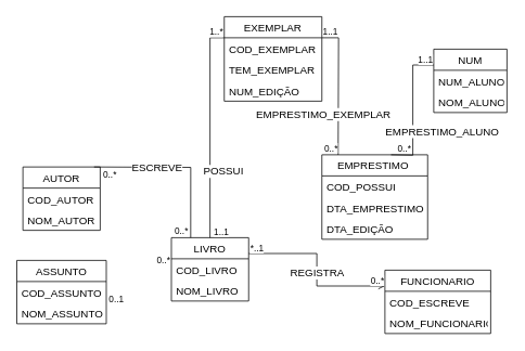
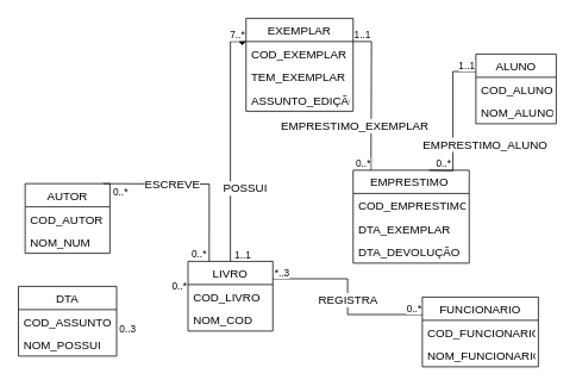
  <mxCell id="0" />
  <mxCell id="1" parent="0" />
  <mxCell id="2" value="EXEMPLAR" style="swimlane;fontStyle=0;childLayout=stackLayout;horizontal=1;startSize=26;fillColor=none;horizontalStack=0;resizeParent=1;resizeParentMax=0;resizeLast=0;collapsible=1;marginBottom=0;fontSize=13;" vertex="1" parent="1"><mxGeometry x="275" y="20" width="120" height="104" as="geometry" /></mxCell>
  <mxCell id="3" value="COD_EXEMPLAR" style="text;strokeColor=none;fillColor=none;align=left;verticalAlign=top;spacingLeft=4;spacingRight=4;overflow=hidden;rotatable=0;points=[[0,0.5],[1,0.5]];portConstraint=eastwest;fontSize=13;" vertex="1" parent="2"><mxGeometry y="26" width="120" height="26" as="geometry" /></mxCell>
  <mxCell id="4" value="TEM_EXEMPLAR" style="text;strokeColor=none;fillColor=none;align=left;verticalAlign=top;spacingLeft=4;spacingRight=4;overflow=hidden;rotatable=0;points=[[0,0.5],[1,0.5]];portConstraint=eastwest;fontSize=13;" vertex="1" parent="2"><mxGeometry y="52" width="120" height="26" as="geometry" /></mxCell>
- <mxCell id="5" value="NUM_EDIÇÃO" style="text;strokeColor=none;fillColor=none;align=left;verticalAlign=top;spacingLeft=4;spacingRight=4;overflow=hidden;rotatable=0;points=[[0,0.5],[1,0.5]];portConstraint=eastwest;fontSize=13;" vertex="1" parent="2"><mxGeometry y="78" width="120" height="26" as="geometry" /></mxCell>
+ <mxCell id="5" value="ASSUNTO_EDIÇÃO" style="text;strokeColor=none;fillColor=none;align=left;verticalAlign=top;spacingLeft=4;spacingRight=4;overflow=hidden;rotatable=0;points=[[0,0.5],[1,0.5]];portConstraint=eastwest;fontSize=13;" vertex="1" parent="2"><mxGeometry y="78" width="120" height="26" as="geometry" /></mxCell>
  <mxCell id="6" value="FUNCIONARIO" style="swimlane;fontStyle=0;childLayout=stackLayout;horizontal=1;startSize=26;fillColor=none;horizontalStack=0;resizeParent=1;resizeParentMax=0;resizeLast=0;collapsible=1;marginBottom=0;fontSize=13;" vertex="1" parent="1"><mxGeometry x="472.5" y="332" width="130" height="78" as="geometry" /></mxCell>
- <mxCell id="7" value="COD_ESCREVE" style="text;strokeColor=none;fillColor=none;align=left;verticalAlign=top;spacingLeft=4;spacingRight=4;overflow=hidden;rotatable=0;points=[[0,0.5],[1,0.5]];portConstraint=eastwest;fontSize=13;" vertex="1" parent="6"><mxGeometry y="26" width="130" height="26" as="geometry" /></mxCell>
+ <mxCell id="7" value="COD_FUNCIONARIO" style="text;strokeColor=none;fillColor=none;align=left;verticalAlign=top;spacingLeft=4;spacingRight=4;overflow=hidden;rotatable=0;points=[[0,0.5],[1,0.5]];portConstraint=eastwest;fontSize=13;" vertex="1" parent="6"><mxGeometry y="26" width="130" height="26" as="geometry" /></mxCell>
  <mxCell id="8" value="NOM_FUNCIONARIO" style="text;strokeColor=none;fillColor=none;align=left;verticalAlign=top;spacingLeft=4;spacingRight=4;overflow=hidden;rotatable=0;points=[[0,0.5],[1,0.5]];portConstraint=eastwest;fontSize=13;" vertex="1" parent="6"><mxGeometry y="52" width="130" height="26" as="geometry" /></mxCell>
  <mxCell id="9" value="AUTOR" style="swimlane;fontStyle=0;childLayout=stackLayout;horizontal=1;startSize=26;fillColor=none;horizontalStack=0;resizeParent=1;resizeParentMax=0;resizeLast=0;collapsible=1;marginBottom=0;fontSize=13;" vertex="1" parent="1"><mxGeometry x="27.5" y="205" width="95" height="78" as="geometry" /></mxCell>
  <mxCell id="10" value="COD_AUTOR" style="text;strokeColor=none;fillColor=none;align=left;verticalAlign=top;spacingLeft=4;spacingRight=4;overflow=hidden;rotatable=0;points=[[0,0.5],[1,0.5]];portConstraint=eastwest;fontSize=13;" vertex="1" parent="9"><mxGeometry y="26" width="95" height="26" as="geometry" /></mxCell>
- <mxCell id="11" value="NOM_AUTOR" style="text;strokeColor=none;fillColor=none;align=left;verticalAlign=top;spacingLeft=4;spacingRight=4;overflow=hidden;rotatable=0;points=[[0,0.5],[1,0.5]];portConstraint=eastwest;fontSize=13;" vertex="1" parent="9"><mxGeometry y="52" width="95" height="26" as="geometry" /></mxCell>
- <mxCell id="12" value="ASSUNTO" style="swimlane;fontStyle=0;childLayout=stackLayout;horizontal=1;startSize=26;fillColor=none;horizontalStack=0;resizeParent=1;resizeParentMax=0;resizeLast=0;collapsible=1;marginBottom=0;fontSize=13;" vertex="1" parent="1"><mxGeometry x="20" y="320" width="110" height="78" as="geometry" /></mxCell>
+ <mxCell id="11" value="NOM_NUM" style="text;strokeColor=none;fillColor=none;align=left;verticalAlign=top;spacingLeft=4;spacingRight=4;overflow=hidden;rotatable=0;points=[[0,0.5],[1,0.5]];portConstraint=eastwest;fontSize=13;" vertex="1" parent="9"><mxGeometry y="52" width="95" height="26" as="geometry" /></mxCell>
+ <mxCell id="12" value="DTA" style="swimlane;fontStyle=0;childLayout=stackLayout;horizontal=1;startSize=26;fillColor=none;horizontalStack=0;resizeParent=1;resizeParentMax=0;resizeLast=0;collapsible=1;marginBottom=0;fontSize=13;" vertex="1" parent="1"><mxGeometry x="20" y="320" width="110" height="78" as="geometry" /></mxCell>
  <mxCell id="13" value="COD_ASSUNTO" style="text;strokeColor=none;fillColor=none;align=left;verticalAlign=top;spacingLeft=4;spacingRight=4;overflow=hidden;rotatable=0;points=[[0,0.5],[1,0.5]];portConstraint=eastwest;fontSize=13;" vertex="1" parent="12"><mxGeometry y="26" width="110" height="26" as="geometry" /></mxCell>
- <mxCell id="14" value="NOM_ASSUNTO" style="text;strokeColor=none;fillColor=none;align=left;verticalAlign=top;spacingLeft=4;spacingRight=4;overflow=hidden;rotatable=0;points=[[0,0.5],[1,0.5]];portConstraint=eastwest;fontSize=13;" vertex="1" parent="12"><mxGeometry y="52" width="110" height="26" as="geometry" /></mxCell>
+ <mxCell id="14" value="NOM_POSSUI" style="text;strokeColor=none;fillColor=none;align=left;verticalAlign=top;spacingLeft=4;spacingRight=4;overflow=hidden;rotatable=0;points=[[0,0.5],[1,0.5]];portConstraint=eastwest;fontSize=13;" vertex="1" parent="12"><mxGeometry y="52" width="110" height="26" as="geometry" /></mxCell>
  <mxCell id="15" value="LIVRO" style="swimlane;fontStyle=0;childLayout=stackLayout;horizontal=1;startSize=26;fillColor=none;horizontalStack=0;resizeParent=1;resizeParentMax=0;resizeLast=0;collapsible=1;marginBottom=0;fontSize=13;" vertex="1" parent="1"><mxGeometry x="210" y="292" width="95" height="78" as="geometry" /></mxCell>
  <mxCell id="16" value="COD_LIVRO" style="text;strokeColor=none;fillColor=none;align=left;verticalAlign=top;spacingLeft=4;spacingRight=4;overflow=hidden;rotatable=0;points=[[0,0.5],[1,0.5]];portConstraint=eastwest;fontSize=13;" vertex="1" parent="15"><mxGeometry y="26" width="95" height="26" as="geometry" /></mxCell>
- <mxCell id="17" value="NOM_LIVRO" style="text;strokeColor=none;fillColor=none;align=left;verticalAlign=top;spacingLeft=4;spacingRight=4;overflow=hidden;rotatable=0;points=[[0,0.5],[1,0.5]];portConstraint=eastwest;fontSize=13;" vertex="1" parent="15"><mxGeometry y="52" width="95" height="26" as="geometry" /></mxCell>
+ <mxCell id="17" value="NOM_COD" style="text;strokeColor=none;fillColor=none;align=left;verticalAlign=top;spacingLeft=4;spacingRight=4;overflow=hidden;rotatable=0;points=[[0,0.5],[1,0.5]];portConstraint=eastwest;fontSize=13;" vertex="1" parent="15"><mxGeometry y="52" width="95" height="26" as="geometry" /></mxCell>
  <mxCell id="18" value="EMPRESTIMO " style="swimlane;fontStyle=0;childLayout=stackLayout;horizontal=1;startSize=26;fillColor=none;horizontalStack=0;resizeParent=1;resizeParentMax=0;resizeLast=0;collapsible=1;marginBottom=0;fontSize=13;" vertex="1" parent="1"><mxGeometry x="395" y="190" width="130" height="104" as="geometry" /></mxCell>
- <mxCell id="19" value="COD_POSSUI" style="text;strokeColor=none;fillColor=none;align=left;verticalAlign=top;spacingLeft=4;spacingRight=4;overflow=hidden;rotatable=0;points=[[0,0.5],[1,0.5]];portConstraint=eastwest;fontSize=13;" vertex="1" parent="18"><mxGeometry y="26" width="130" height="26" as="geometry" /></mxCell>
- <mxCell id="20" value="DTA_EMPRESTIMO" style="text;strokeColor=none;fillColor=none;align=left;verticalAlign=top;spacingLeft=4;spacingRight=4;overflow=hidden;rotatable=0;points=[[0,0.5],[1,0.5]];portConstraint=eastwest;fontSize=13;" vertex="1" parent="18"><mxGeometry y="52" width="130" height="26" as="geometry" /></mxCell>
- <mxCell id="21" value="DTA_EDIÇÃO" style="text;strokeColor=none;fillColor=none;align=left;verticalAlign=top;spacingLeft=4;spacingRight=4;overflow=hidden;rotatable=0;points=[[0,0.5],[1,0.5]];portConstraint=eastwest;fontSize=13;" vertex="1" parent="18"><mxGeometry y="78" width="130" height="26" as="geometry" /></mxCell>
- <mxCell id="22" value="NUM" style="swimlane;fontStyle=0;childLayout=stackLayout;horizontal=1;startSize=26;fillColor=none;horizontalStack=0;resizeParent=1;resizeParentMax=0;resizeLast=0;collapsible=1;marginBottom=0;fontSize=13;" vertex="1" parent="1"><mxGeometry x="532.5" y="60" width="90" height="78" as="geometry" /></mxCell>
- <mxCell id="23" value="NUM_ALUNO" style="text;strokeColor=none;fillColor=none;align=left;verticalAlign=top;spacingLeft=4;spacingRight=4;overflow=hidden;rotatable=0;points=[[0,0.5],[1,0.5]];portConstraint=eastwest;fontSize=13;" vertex="1" parent="22"><mxGeometry y="26" width="90" height="26" as="geometry" /></mxCell>
+ <mxCell id="19" value="COD_EMPRESTIMO" style="text;strokeColor=none;fillColor=none;align=left;verticalAlign=top;spacingLeft=4;spacingRight=4;overflow=hidden;rotatable=0;points=[[0,0.5],[1,0.5]];portConstraint=eastwest;fontSize=13;" vertex="1" parent="18"><mxGeometry y="26" width="130" height="26" as="geometry" /></mxCell>
+ <mxCell id="20" value="DTA_EXEMPLAR" style="text;strokeColor=none;fillColor=none;align=left;verticalAlign=top;spacingLeft=4;spacingRight=4;overflow=hidden;rotatable=0;points=[[0,0.5],[1,0.5]];portConstraint=eastwest;fontSize=13;" vertex="1" parent="18"><mxGeometry y="52" width="130" height="26" as="geometry" /></mxCell>
+ <mxCell id="21" value="DTA_DEVOLUÇÃO" style="text;strokeColor=none;fillColor=none;align=left;verticalAlign=top;spacingLeft=4;spacingRight=4;overflow=hidden;rotatable=0;points=[[0,0.5],[1,0.5]];portConstraint=eastwest;fontSize=13;" vertex="1" parent="18"><mxGeometry y="78" width="130" height="26" as="geometry" /></mxCell>
+ <mxCell id="22" value="ALUNO" style="swimlane;fontStyle=0;childLayout=stackLayout;horizontal=1;startSize=26;fillColor=none;horizontalStack=0;resizeParent=1;resizeParentMax=0;resizeLast=0;collapsible=1;marginBottom=0;fontSize=13;" vertex="1" parent="1"><mxGeometry x="532.5" y="60" width="90" height="78" as="geometry" /></mxCell>
+ <mxCell id="23" value="COD_ALUNO" style="text;strokeColor=none;fillColor=none;align=left;verticalAlign=top;spacingLeft=4;spacingRight=4;overflow=hidden;rotatable=0;points=[[0,0.5],[1,0.5]];portConstraint=eastwest;fontSize=13;" vertex="1" parent="22"><mxGeometry y="26" width="90" height="26" as="geometry" /></mxCell>
  <mxCell id="24" value="NOM_ALUNO" style="text;strokeColor=none;fillColor=none;align=left;verticalAlign=top;spacingLeft=4;spacingRight=4;overflow=hidden;rotatable=0;points=[[0,0.5],[1,0.5]];portConstraint=eastwest;fontSize=13;" vertex="1" parent="22"><mxGeometry y="52" width="90" height="26" as="geometry" /></mxCell>
  <mxCell id="25" value="" style="endArrow=none;html=1;edgeStyle=orthogonalEdgeStyle;rounded=0;exitX=1;exitY=0;exitDx=0;exitDy=0;fontSize=13;entryX=0.25;entryY=0;entryDx=0;entryDy=0;" edge="1" parent="1" target="15"><mxGeometry relative="1" as="geometry"><mxPoint x="115" y="205" as="sourcePoint" /><mxPoint x="235" y="280" as="targetPoint" /></mxGeometry></mxCell>
  <mxCell id="26" value="ESCREVE" style="edgeLabel;resizable=0;html=1;align=right;verticalAlign=bottom;fontSize=13;" connectable="0" vertex="1" parent="25"><mxGeometry x="1" relative="1" as="geometry"><mxPoint x="-10" y="-77" as="offset" /></mxGeometry></mxCell>
- <mxCell id="27" value="" style="endArrow=none;html=1;edgeStyle=orthogonalEdgeStyle;rounded=0;exitX=0.5;exitY=0;exitDx=0;exitDy=0;entryX=0;entryY=0.25;entryDx=0;entryDy=0;fontSize=13;" edge="1" parent="1" source="15" target="2"><mxGeometry relative="1" as="geometry"><mxPoint x="295" y="500" as="sourcePoint" /><mxPoint x="295" y="120" as="targetPoint" /><Array as="points"><mxPoint x="258" y="46" /></Array></mxGeometry></mxCell>
+ <mxCell id="27" value="" style="endArrow=diamond;html=1;edgeStyle=orthogonalEdgeStyle;rounded=0;exitX=0.5;exitY=0;exitDx=0;exitDy=0;entryX=0;entryY=0.25;entryDx=0;entryDy=0;fontSize=13;" edge="1" parent="1" source="15" target="2"><mxGeometry relative="1" as="geometry"><mxPoint x="295" y="500" as="sourcePoint" /><mxPoint x="295" y="120" as="targetPoint" /><Array as="points"><mxPoint x="258" y="46" /></Array></mxGeometry></mxCell>
  <mxCell id="28" value="POSSUI" style="edgeLabel;resizable=0;html=1;align=right;verticalAlign=bottom;fontSize=13;" connectable="0" vertex="1" parent="27"><mxGeometry x="1" relative="1" as="geometry"><mxPoint x="23" y="174" as="offset" /></mxGeometry></mxCell>
  <mxCell id="29" value="" style="endArrow=none;html=1;edgeStyle=orthogonalEdgeStyle;rounded=0;fontSize=13;entryX=0;entryY=0;entryDx=0;entryDy=0;exitX=1;exitY=0.25;exitDx=0;exitDy=0;" edge="1" parent="1" source="2"><mxGeometry relative="1" as="geometry"><mxPoint x="355" y="30" as="sourcePoint" /><mxPoint x="415" y="190" as="targetPoint" /></mxGeometry></mxCell>
  <mxCell id="30" value="EMPRESTIMO_EXEMPLAR" style="edgeLabel;resizable=0;html=1;align=right;verticalAlign=bottom;fontSize=13;" connectable="0" vertex="1" parent="29"><mxGeometry x="1" relative="1" as="geometry"><mxPoint x="65" y="-40" as="offset" /></mxGeometry></mxCell>
  <mxCell id="31" value="" style="endArrow=none;html=1;edgeStyle=orthogonalEdgeStyle;rounded=0;fontSize=13;exitX=0.5;exitY=0;exitDx=0;exitDy=0;entryX=0;entryY=0.25;entryDx=0;entryDy=0;" edge="1" parent="1" target="22"><mxGeometry relative="1" as="geometry"><mxPoint x="480" y="190" as="sourcePoint" /><mxPoint x="525" y="70" as="targetPoint" /></mxGeometry></mxCell>
  <mxCell id="32" value="EMPRESTIMO_ALUNO" style="edgeLabel;resizable=0;html=1;align=right;verticalAlign=bottom;fontSize=13;rotation=0;" connectable="0" vertex="1" parent="31"><mxGeometry x="1" relative="1" as="geometry"><mxPoint x="80" y="91" as="offset" /></mxGeometry></mxCell>
- <mxCell id="33" value="" style="endArrow=open;html=1;edgeStyle=orthogonalEdgeStyle;rounded=0;fontSize=13;exitX=1;exitY=0.25;exitDx=0;exitDy=0;entryX=0;entryY=0.25;entryDx=0;entryDy=0;" edge="1" parent="1" source="15" target="6"><mxGeometry relative="1" as="geometry"><mxPoint x="325" y="530" as="sourcePoint" /><mxPoint x="485" y="530" as="targetPoint" /></mxGeometry></mxCell>
+ <mxCell id="33" value="" style="endArrow=none;html=1;edgeStyle=orthogonalEdgeStyle;rounded=0;fontSize=13;exitX=1;exitY=0.25;exitDx=0;exitDy=0;entryX=0;entryY=0.25;entryDx=0;entryDy=0;" edge="1" parent="1" source="15" target="6"><mxGeometry relative="1" as="geometry"><mxPoint x="325" y="530" as="sourcePoint" /><mxPoint x="485" y="530" as="targetPoint" /></mxGeometry></mxCell>
  <mxCell id="34" value="REGISTRA" style="edgeLabel;resizable=0;html=1;align=right;verticalAlign=bottom;fontSize=13;" connectable="0" vertex="1" parent="33"><mxGeometry x="1" relative="1" as="geometry"><mxPoint x="-50" y="-7" as="offset" /></mxGeometry></mxCell>
- <mxCell id="35" value="0..1" style="edgeLabel;resizable=0;html=1;align=right;verticalAlign=bottom;fontSize=11;" connectable="0" vertex="1" parent="1"><mxGeometry x="152" y="376" as="geometry" /></mxCell>
+ <mxCell id="35" value="0..3" style="edgeLabel;resizable=0;html=1;align=right;verticalAlign=bottom;fontSize=11;" connectable="0" vertex="1" parent="1"><mxGeometry x="152" y="376" as="geometry" /></mxCell>
  <mxCell id="36" value="0..*" style="edgeLabel;resizable=0;html=1;align=right;verticalAlign=bottom;fontSize=11;" connectable="0" vertex="1" parent="1"><mxGeometry x="191" y="313" as="geometry"><mxPoint x="18" y="15" as="offset" /></mxGeometry></mxCell>
- <mxCell id="37" value="*..1" style="edgeLabel;resizable=0;html=1;align=right;verticalAlign=bottom;fontSize=11;" connectable="0" vertex="1" parent="1"><mxGeometry x="316" y="305" as="geometry"><mxPoint x="8" y="8" as="offset" /></mxGeometry></mxCell>
+ <mxCell id="37" value="*..3" style="edgeLabel;resizable=0;html=1;align=right;verticalAlign=bottom;fontSize=11;" connectable="0" vertex="1" parent="1"><mxGeometry x="316" y="305" as="geometry"><mxPoint x="8" y="8" as="offset" /></mxGeometry></mxCell>
  <mxCell id="38" value="0..*" style="edgeLabel;resizable=0;html=1;align=right;verticalAlign=bottom;fontSize=11;" connectable="0" vertex="1" parent="1"><mxGeometry x="471.5" y="353" as="geometry" /></mxCell>
  <mxCell id="39" value="0..*" style="edgeLabel;resizable=0;html=1;align=right;verticalAlign=bottom;fontSize=11;" connectable="0" vertex="1" parent="1"><mxGeometry x="143" y="223" as="geometry" /></mxCell>
  <mxCell id="40" value="0..*" style="edgeLabel;resizable=0;html=1;align=right;verticalAlign=bottom;fontSize=11;" connectable="0" vertex="1" parent="1"><mxGeometry x="231" y="292" as="geometry" /></mxCell>
- <mxCell id="41" value="1..*" style="edgeLabel;resizable=0;html=1;align=right;verticalAlign=bottom;fontSize=11;" connectable="0" vertex="1" parent="1"><mxGeometry x="274" y="47" as="geometry" /></mxCell>
+ <mxCell id="41" value="7..*" style="edgeLabel;resizable=0;html=1;align=right;verticalAlign=bottom;fontSize=11;" connectable="0" vertex="1" parent="1"><mxGeometry x="274" y="47" as="geometry" /></mxCell>
  <mxCell id="42" value="1..1" style="edgeLabel;resizable=0;html=1;align=right;verticalAlign=bottom;fontSize=11;" connectable="0" vertex="1" parent="1"><mxGeometry x="281" y="293" as="geometry" /></mxCell>
  <mxCell id="43" value="1..1" style="edgeLabel;resizable=0;html=1;align=right;verticalAlign=bottom;fontSize=11;" connectable="0" vertex="1" parent="1"><mxGeometry x="415" y="46" as="geometry" /></mxCell>
  <mxCell id="44" value="0..*" style="edgeLabel;resizable=0;html=1;align=right;verticalAlign=bottom;fontSize=11;" connectable="0" vertex="1" parent="1"><mxGeometry x="415" y="190" as="geometry" /></mxCell>
  <mxCell id="45" value="0..*" style="edgeLabel;resizable=0;html=1;align=right;verticalAlign=bottom;fontSize=11;" connectable="0" vertex="1" parent="1"><mxGeometry x="505" y="190" as="geometry" /></mxCell>
  <mxCell id="46" value="1..1&lt;br&gt;" style="edgeLabel;resizable=0;html=1;align=right;verticalAlign=bottom;fontSize=11;" connectable="0" vertex="1" parent="1"><mxGeometry x="536.5" y="83" as="geometry"><mxPoint x="-5" y="-2" as="offset" /></mxGeometry></mxCell>
